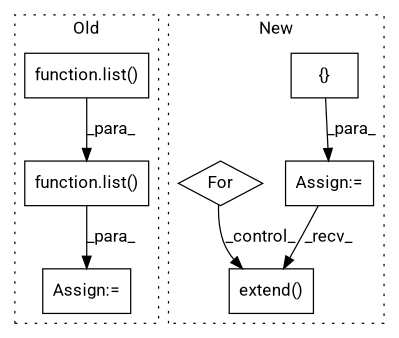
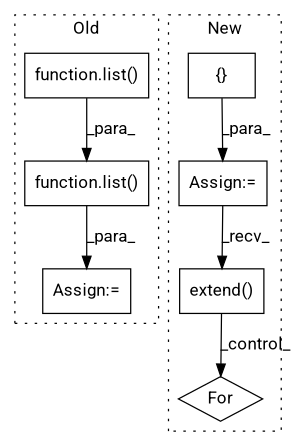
  digraph {
    fontname=Roboto
    node [a=75 l="5,1" shape=box fontname=Roboto]
    edge [fontname=Roboto]
    n1 [label="function.list()" s="3204,3252"]
    n2 [a=68 l=3 label="Assign:=" s=3201]
    n3 [label="function.list()" s="3220,3250"]
    n4 [l="14,1" label="extend()" s="3810,3866"]
    n5 [a=59 l="2,1" label="{}" s="3442,3442"]
    n6 [a=68 l=26 label="Assign:=" s=3416]
    n7 [a=107 l="4,18" label=For s="3710,3734" shape=diamond]
    subgraph cluster_1 {
      label=Old
      style=dotted
      n1
      n2
      n3
    }
    subgraph cluster_2 {
      label=New
      style=dotted
      n4
      n5
      n6
      n7
    }
    n1 -> n2 [label=_para_]
    n3 -> n1 [label=_para_]
    n5 -> n6 [label=_para_]
    n6 -> n4 [label=_recv_]
-   n7 -> n4 [label=_control_]
+   n4 -> n7 [label=_control_]
  }
